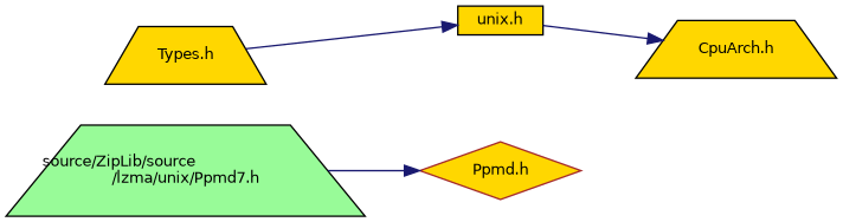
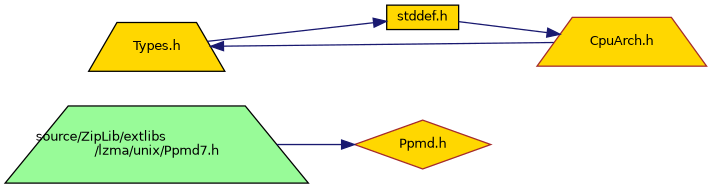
  digraph {
    rankdir=LR
    node [color=black fillcolor=gold fontname=Helvetica fontsize=10 shape=trapezium style=filled]
    edge [color=midnightblue fontname=Helvetica fontsize=10 labelfontname=Helvetica labelfontsize=10 style=solid]
-   n1 [fillcolor=palegreen fontcolor=black height=0.2 label="source/ZipLib/source\l/lzma/unix/Ppmd7.h" width=0.4]
+   n1 [fillcolor=palegreen fontcolor=black height=0.2 label="source/ZipLib/extlibs\l/lzma/unix/Ppmd7.h" width=0.4]
    n2 [color=brown height=0.2 label="Ppmd.h" shape=diamond width=0.4]
    n3 [height=0.2 label="Types.h" width=0.4]
-   n4 [height=0.2 label="unix.h" shape=box width=0.4]
-   n5 [height=0.2 label="CpuArch.h" width=0.4]
+   n4 [height=0.2 label="stddef.h" shape=box width=0.4]
+   n5 [color=brown height=0.2 label="CpuArch.h" width=0.4]
    n1 -> n2
    n3 -> n4
    n4 -> n5
+   n5 -> n3
  }
